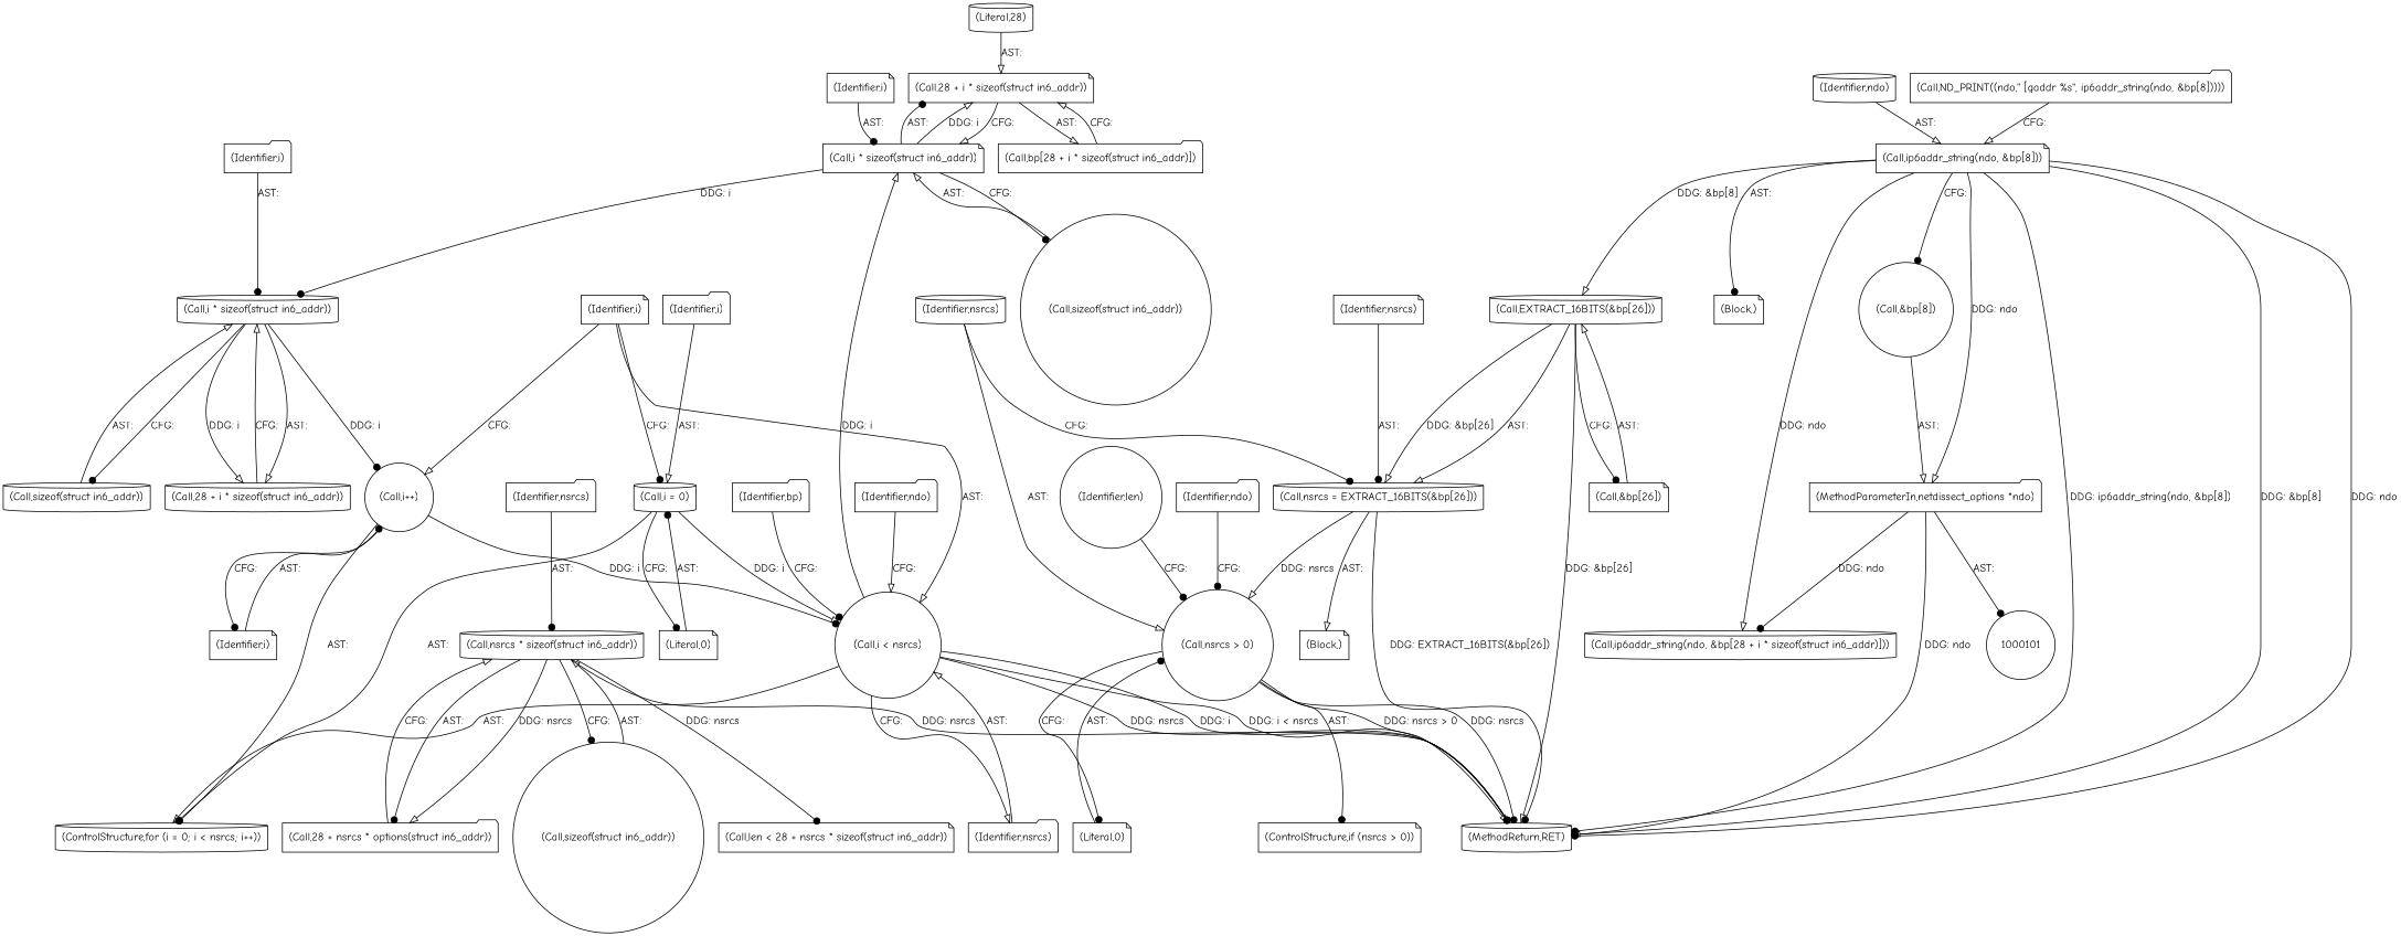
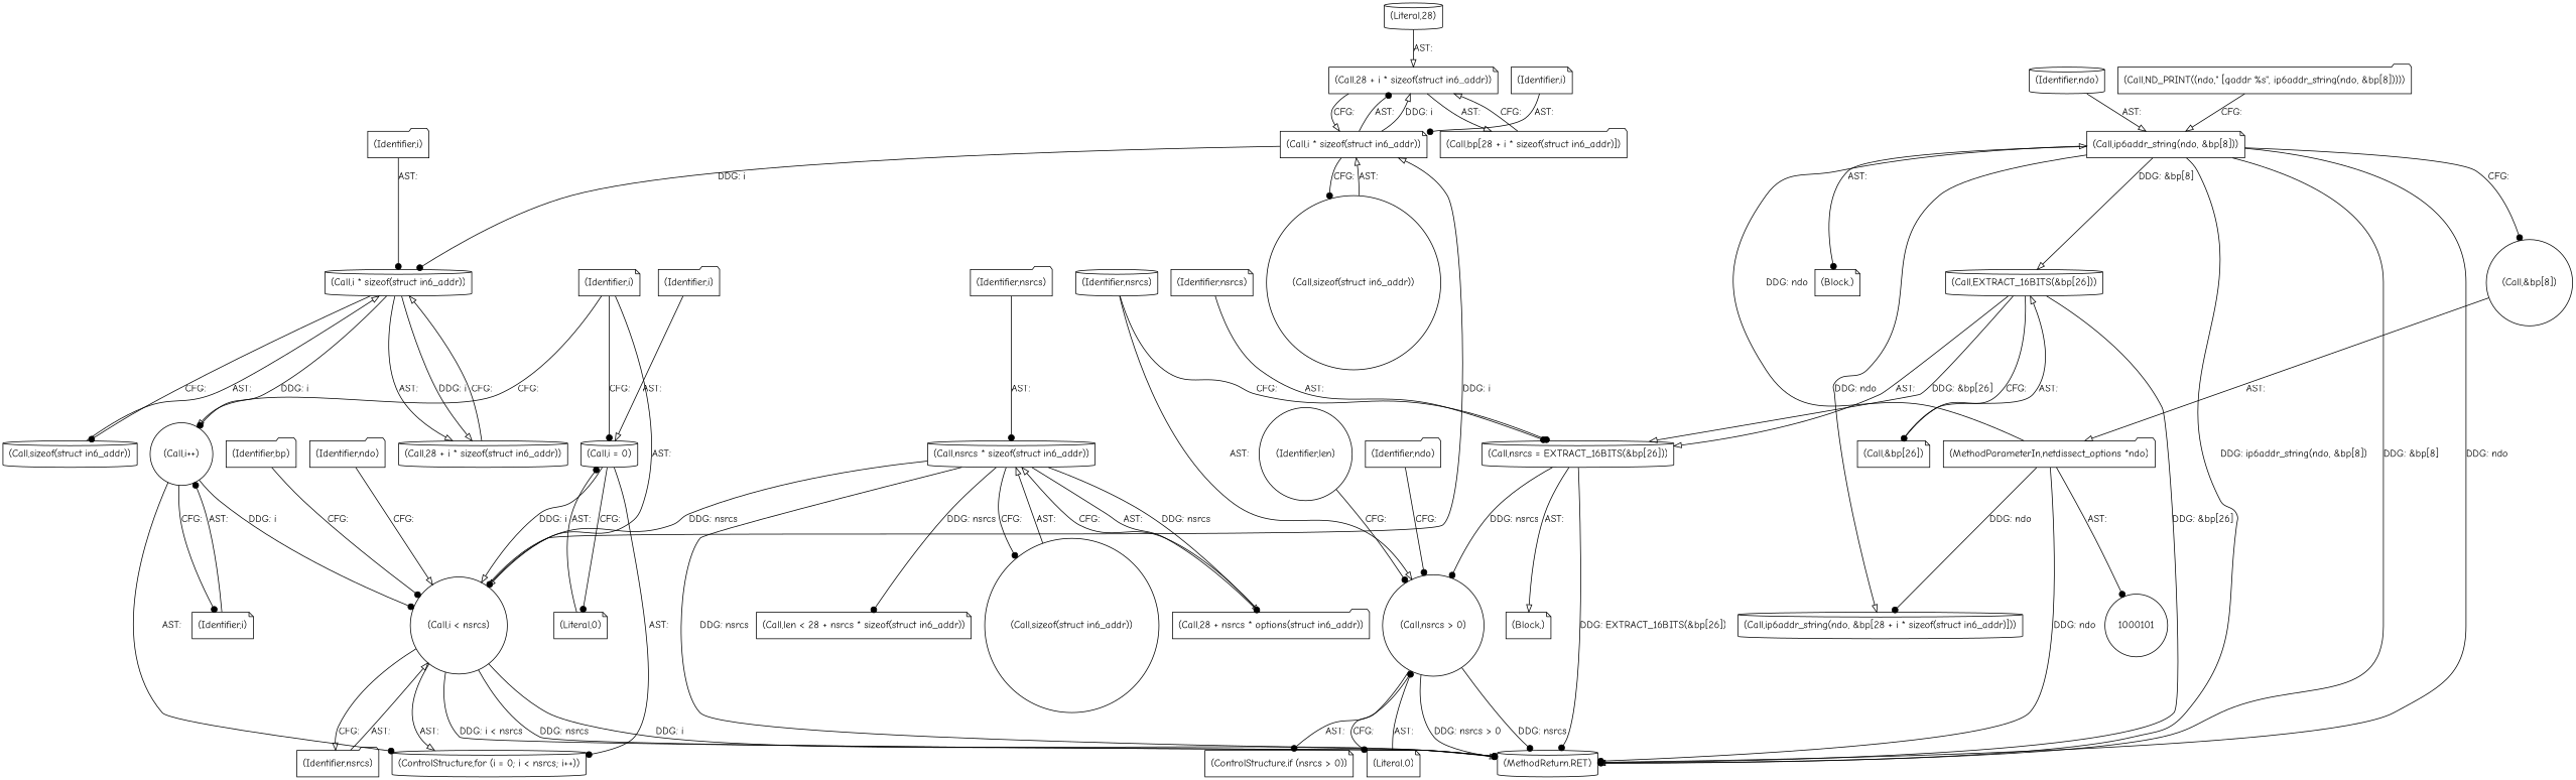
  digraph {
    fontname="Comic Neue"
    node [fontname="Comic Neue" shape=note]
    edge [arrowhead=dot fontname="Comic Neue"]
    n1 [label="(Call,28 + i * sizeof(struct in6_addr))"]
    n2 [label="(Call,i * sizeof(struct in6_addr))"]
    n3 [label="(Call,bp[28 + i * sizeof(struct in6_addr)])" shape=folder]
    n4 [label="(Call,i * sizeof(struct in6_addr))" shape=cylinder]
    n5 [label="(Call,sizeof(struct in6_addr))" shape=circle]
    n6 [label="(Call,i++)" shape=circle]
    n7 [label="(Call,sizeof(struct in6_addr))" shape=cylinder]
    n8 [label="(Call,28 + i * sizeof(struct in6_addr))" shape=cylinder]
    n9 [label="(Call,i < nsrcs)" shape=circle]
    n10 [label="(ControlStructure,for (i = 0; i < nsrcs; i++))" shape=cylinder]
    n11 [label="(MethodReturn,RET)" shape=cylinder]
    n12 [label="(Identifier,nsrcs)" shape=folder]
    n13 [label="(Identifier,i)"]
    n14 [label="(Call,i = 0)" shape=cylinder]
    n15 [label="(Literal,0)"]
    n16 [label="(Call,nsrcs * sizeof(struct in6_addr))" shape=cylinder]
    n17 [label="(Call,len < 28 + nsrcs * sizeof(struct in6_addr))"]
    n18 [label="(Call,sizeof(struct in6_addr))" shape=circle]
    n19 [label="(Call,28 + nsrcs * options(struct in6_addr))" shape=folder]
    n20 [label="(Call,nsrcs > 0)" shape=circle]
    n21 [label="(Literal,0)"]
    n22 [label="(ControlStructure,if (nsrcs > 0))"]
    n23 [label="(Call,nsrcs = EXTRACT_16BITS(&bp[26]))" shape=cylinder]
    n24 [label="(Block,)"]
    n25 [label="(Call,EXTRACT_16BITS(&bp[26]))" shape=cylinder]
    n26 [label="(Call,&bp[26])"]
    n27 [label="(Call,ip6addr_string(ndo, &bp[8]))"]
    n28 [label="(Block,)"]
    n29 [label="(Call,ip6addr_string(ndo, &bp[28 + i * sizeof(struct in6_addr)]))" shape=cylinder]
    n30 [label="(Call,&bp[8])" shape=circle]
    n31 [label="(MethodParameterIn,netdissect_options *ndo)" shape=folder]
    1000101 [shape=circle]
    n33 [label="(Literal,28)" shape=cylinder]
    n34 [label="(Identifier,i)" shape=folder]
    n35 [label="(Identifier,bp)" shape=folder]
    n36 [label="(Identifier,ndo)" shape=folder]
    n37 [label="(Identifier,i)"]
    n38 [label="(Identifier,ndo)" shape=cylinder]
    n39 [label="(Identifier,nsrcs)" shape=cylinder]
    n40 [label="(Call,ND_PRINT((ndo,\" [gaddr %s\", ip6addr_string(ndo, &bp[8]))))" shape=folder]
    n41 [label="(Identifier,nsrcs)" shape=folder]
    n42 [label="(Identifier,i)" shape=folder]
    n43 [label="(Identifier,i)"]
    n44 [label="(Identifier,len)" shape=circle]
    n45 [label="(Identifier,ndo)" shape=folder]
    n46 [label="(Identifier,nsrcs)"]
    n1 -> n2 [arrowhead=onormal label="CFG: "]
    n1 -> n3 [arrowhead=onormal label="AST: "]
    n2 -> n1 [label="AST: "]
    n2 -> n1 [arrowhead=onormal label="DDG: i"]
    n2 -> n4 [label="DDG: i"]
    n2 -> n5 [label="CFG: "]
    n3 -> n1 [arrowhead=onormal label="CFG: "]
    n4 -> n6 [label="DDG: i"]
    n4 -> n7 [label="CFG: "]
    n4 -> n8 [arrowhead=onormal label="AST: "]
    n4 -> n8 [arrowhead=onormal label="DDG: i"]
    n5 -> n2 [arrowhead=onormal label="AST: "]
    n6 -> n9 [label="DDG: i"]
    n6 -> n10 [label="AST: "]
    n6 -> n13 [label="CFG: "]
    n7 -> n4 [arrowhead=onormal label="AST: "]
    n8 -> n4 [arrowhead=onormal label="CFG: "]
    n9 -> n2 [arrowhead=onormal label="DDG: i"]
    n9 -> n10 [arrowhead=onormal label="AST: "]
    n9 -> n11 [label="DDG: i < nsrcs"]
    n9 -> n11 [label="DDG: nsrcs"]
    n9 -> n11 [label="DDG: i"]
    n9 -> n12 [arrowhead=onormal label="CFG: "]
    n12 -> n9 [arrowhead=onormal label="AST: "]
    n13 -> n6 [label="AST: "]
    n14 -> n9 [arrowhead=onormal label="DDG: i"]
    n14 -> n10 [label="AST: "]
    n14 -> n15 [label="CFG: "]
    n15 -> n14 [label="AST: "]
+   n16 -> n9 [label="DDG: nsrcs"]
    n16 -> n11 [label="DDG: nsrcs"]
    n16 -> n17 [label="DDG: nsrcs"]
    n16 -> n18 [label="CFG: "]
    n16 -> n19 [label="AST: "]
    n16 -> n19 [arrowhead=onormal label="DDG: nsrcs"]
    n18 -> n16 [arrowhead=onormal label="AST: "]
    n19 -> n16 [arrowhead=onormal label="CFG: "]
    n20 -> n11 [arrowhead=onormal label="DDG: nsrcs > 0"]
    n20 -> n11 [label="DDG: nsrcs"]
    n20 -> n21 [label="CFG: "]
    n20 -> n22 [label="AST: "]
    n21 -> n20 [label="AST: "]
    n23 -> n11 [label="DDG: EXTRACT_16BITS(&bp[26])"]
-   n23 -> n20 [arrowhead=onormal label="DDG: nsrcs"]
+   n23 -> n20 [label="DDG: nsrcs"]
    n23 -> n24 [arrowhead=onormal label="AST: "]
    n25 -> n11 [arrowhead=onormal label="DDG: &bp[26]"]
    n25 -> n23 [arrowhead=onormal label="AST: "]
    n25 -> n23 [arrowhead=onormal label="DDG: &bp[26]"]
    n25 -> n26 [label="CFG: "]
    n26 -> n25 [arrowhead=onormal label="AST: "]
    n27 -> n11 [label="DDG: ip6addr_string(ndo, &bp[8])"]
    n27 -> n11 [arrowhead=onormal label="DDG: &bp[8]"]
    n27 -> n11 [label="DDG: ndo"]
    n27 -> n25 [arrowhead=onormal label="DDG: &bp[8]"]
    n27 -> n28 [label="AST: "]
    n27 -> n29 [arrowhead=onormal label="DDG: ndo"]
    n27 -> n30 [label="CFG: "]
    n30 -> n31 [arrowhead=onormal label="AST: "]
    n31 -> n11 [label="DDG: ndo"]
-   n27 -> n31 [arrowhead=onormal label="DDG: ndo"]
+   n31 -> n27 [arrowhead=onormal label="DDG: ndo"]
    n31 -> n29 [label="DDG: ndo"]
    n31 -> 1000101 [label="AST: "]
    n33 -> n1 [arrowhead=onormal label="AST: "]
    n34 -> n14 [arrowhead=onormal label="AST: "]
    n35 -> n9 [label="CFG: "]
    n36 -> n9 [arrowhead=onormal label="CFG: "]
    n37 -> n2 [label="AST: "]
    n38 -> n27 [arrowhead=onormal label="AST: "]
    n39 -> n20 [arrowhead=onormal label="AST: "]
    n39 -> n23 [label="CFG: "]
    n40 -> n27 [arrowhead=onormal label="CFG: "]
    n41 -> n16 [label="AST: "]
    n42 -> n4 [label="AST: "]
    n43 -> n6 [arrowhead=onormal label="CFG: "]
    n43 -> n9 [arrowhead=onormal label="AST: "]
    n43 -> n14 [label="CFG: "]
    n44 -> n20 [label="CFG: "]
    n45 -> n20 [label="CFG: "]
    n46 -> n23 [label="AST: "]
  }
